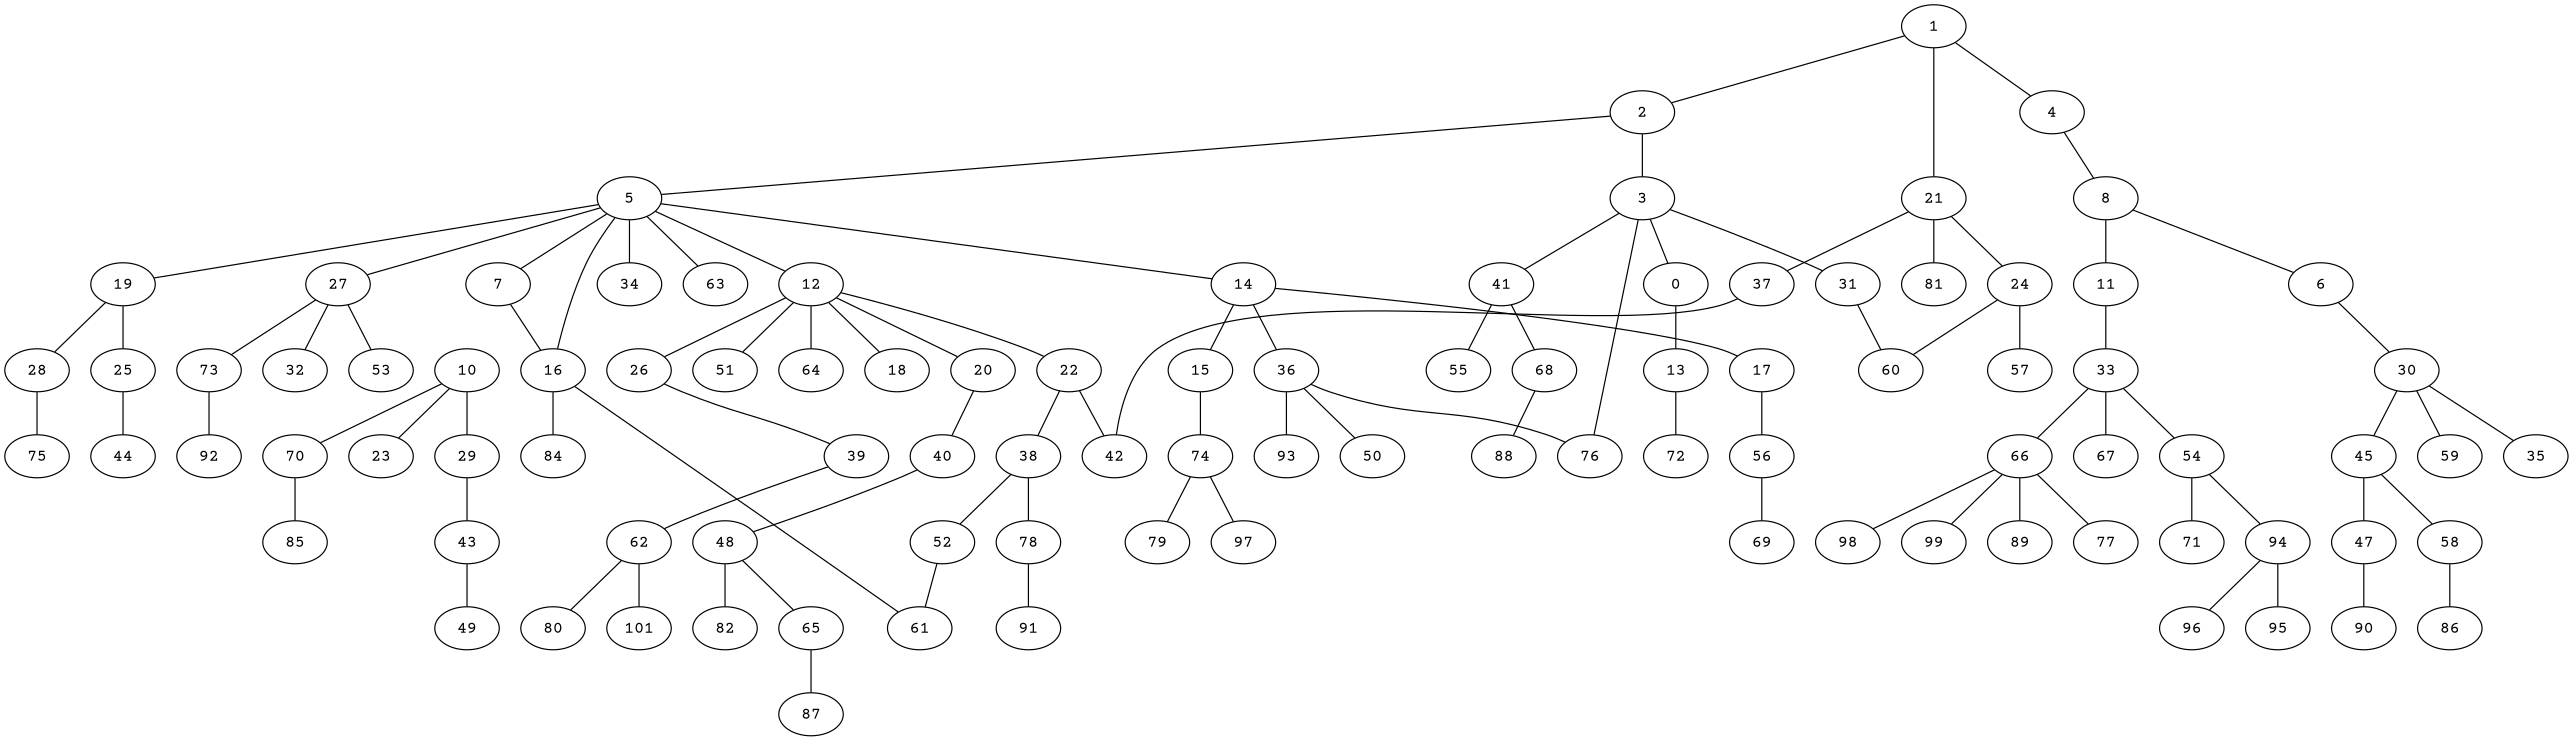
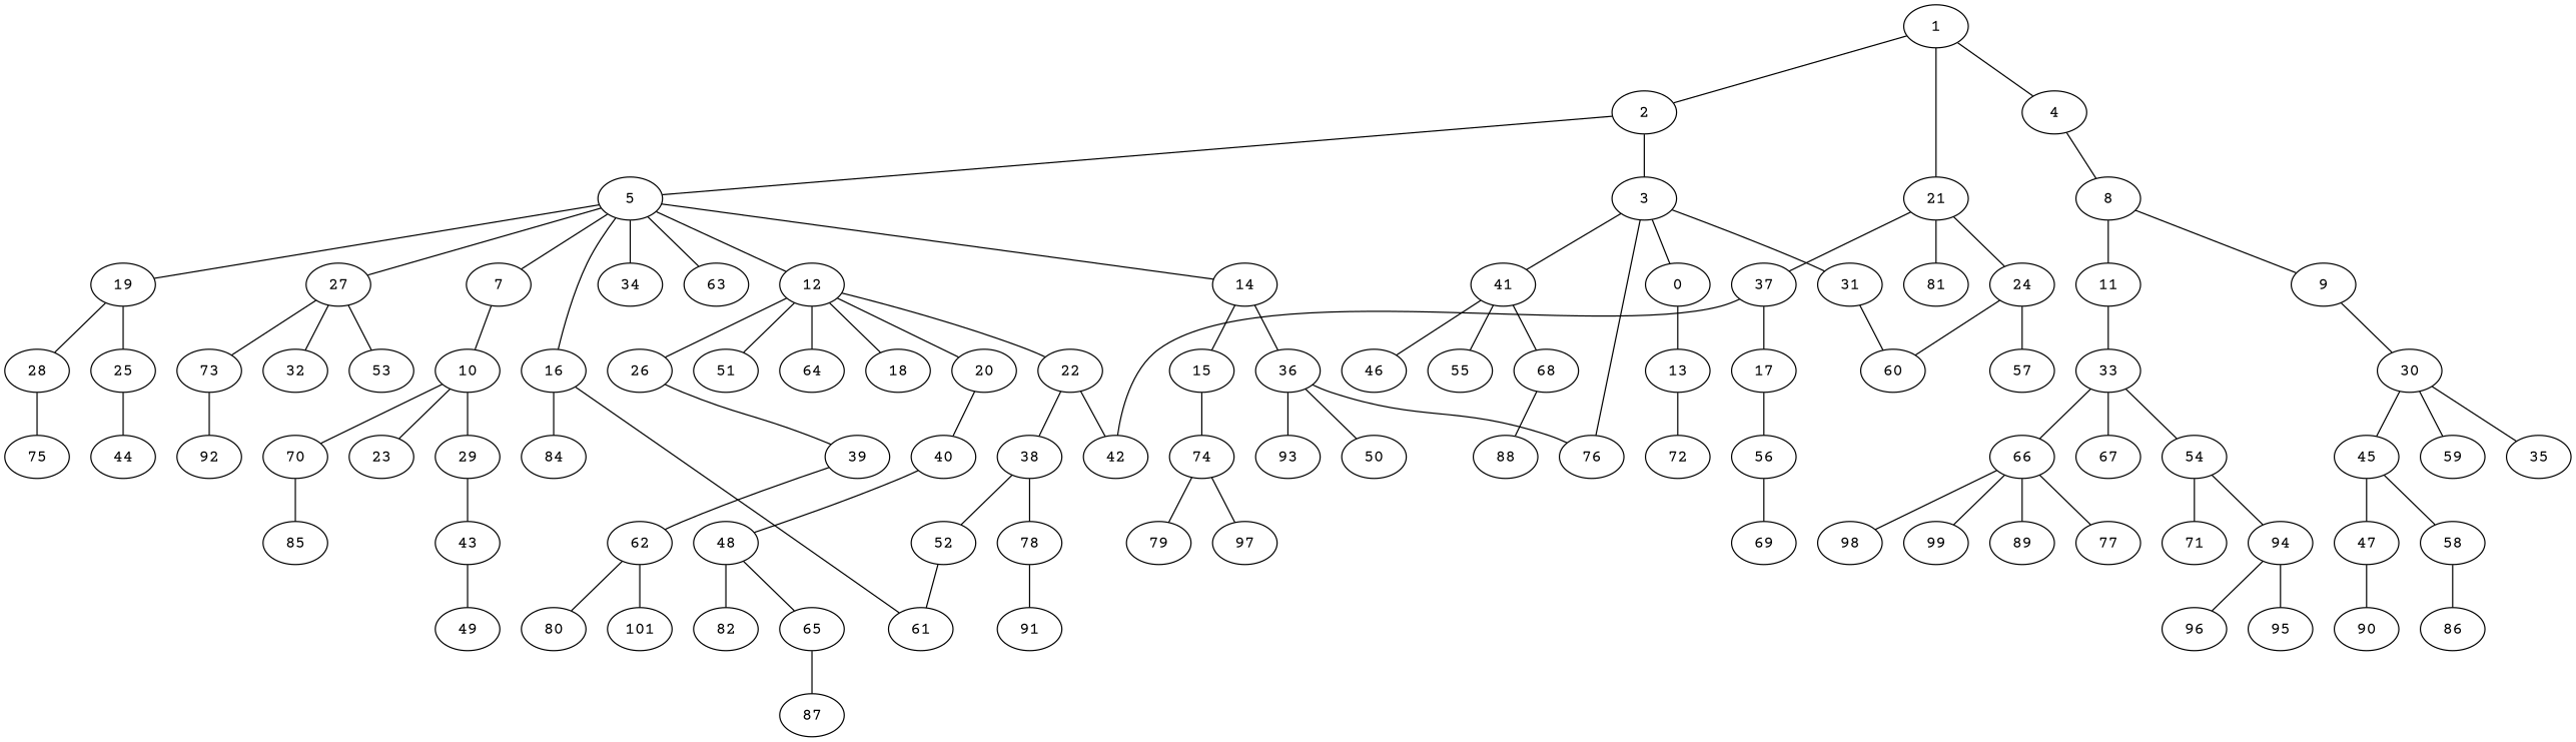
  graph {
    fontname="Courier Prime"
    node [fontname="Courier Prime"]
    edge [fontname="Courier Prime"]
    1
    2
    4
    21
    3
    5
    8
    24
    37
    81
    n11 [label=0]
    31
    41
    76
    7
    12
    14
    16
    19
    27
    34
    63
-   9 [label=6]
+   9
    11
    60
    57
    42
    13
+   46
    55
    68
    10
    18
    20
    22
    26
    51
    64
    15
    17
    36
    61
    84
    25
    28
    32
    53
    73
    72
    88
    30
    33
    23
    29
    70
    40
    38
    39
    74
    56
    50
    93
    44
    75
    92
    43
    85
    35
    45
    59
    54
    66
    67
    47
    58
    49
    71
    94
    89
    77
    98
    99
    48
    52
    78
    62
    79
    97
    69
    65
    82
    91
    80
    n94 [label=101]
    90
    86
    95
    96
    87
    1 -- 2
    1 -- 4
    1 -- 21
    2 -- 3
    2 -- 5
    4 -- 8
    21 -- 24
    21 -- 37
    21 -- 81
    3 -- n11
    3 -- 31
    3 -- 41
    3 -- 76
    5 -- 7
    5 -- 12
    5 -- 14
    5 -- 16
    5 -- 19
    5 -- 27
    5 -- 34
    5 -- 63
    8 -- 9
    8 -- 11
    24 -- 60
    24 -- 57
    37 -- 42
    n11 -- 13
    31 -- 60
+   41 -- 46
    41 -- 55
    41 -- 68
-   7 -- 16
+   7 -- 10
    12 -- 18
    12 -- 20
    12 -- 22
    12 -- 26
    12 -- 51
    12 -- 64
    14 -- 15
-   14 -- 17
+   37 -- 17
    14 -- 36
    16 -- 61
    16 -- 84
    19 -- 25
    19 -- 28
    27 -- 32
    27 -- 53
    27 -- 73
    9 -- 30
    11 -- 33
    13 -- 72
    68 -- 88
    10 -- 23
    10 -- 29
    10 -- 70
    20 -- 40
    22 -- 42
    22 -- 38
    26 -- 39
    15 -- 74
    17 -- 56
    36 -- 76
    36 -- 50
    36 -- 93
    25 -- 44
    28 -- 75
    73 -- 92
    30 -- 35
    30 -- 45
    30 -- 59
    33 -- 54
    33 -- 66
    33 -- 67
    29 -- 43
    70 -- 85
    40 -- 48
    38 -- 52
    38 -- 78
    39 -- 62
    74 -- 79
    74 -- 97
    56 -- 69
    43 -- 49
    45 -- 47
    45 -- 58
    54 -- 71
    54 -- 94
    66 -- 89
    66 -- 77
    66 -- 98
    66 -- 99
    47 -- 90
    58 -- 86
    94 -- 95
    94 -- 96
    48 -- 65
    48 -- 82
    52 -- 61
    78 -- 91
    62 -- 80
    62 -- n94
    65 -- 87
  }
